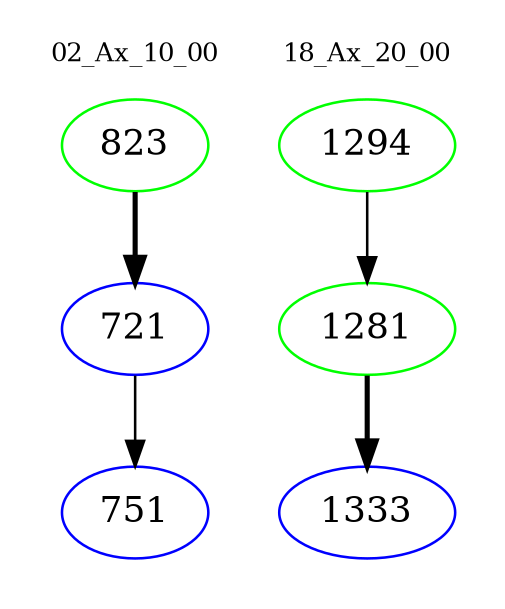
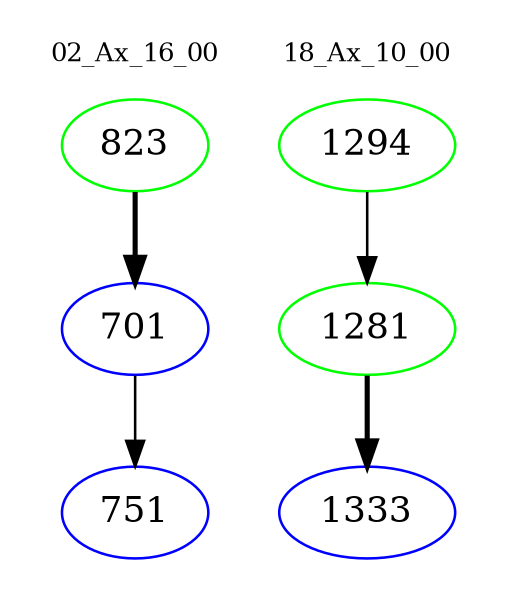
  digraph {
    node [color=green]
    edge [color=black style=bold]
    n1 [label=823]
-   n2 [color=blue label=721]
+   n2 [color=blue label=701]
    n3 [color=blue label=751]
    n4 [label=1294]
    n5 [label=1281]
    n6 [color=blue label=1333]
    subgraph cluster_1 {
      color=white
      fontsize=10
-     label="02_Ax_10_00"
+     label="02_Ax_16_00"
      n1
      n2
      n3
    }
    subgraph cluster_2 {
      color=white
      fontsize=10
-     label="18_Ax_20_00"
+     label="18_Ax_10_00"
      n4
      n5
      n6
    }
    n1 -> n2
    n2 -> n3 [style=solid]
    n4 -> n5 [style=solid]
    n5 -> n6
  }
